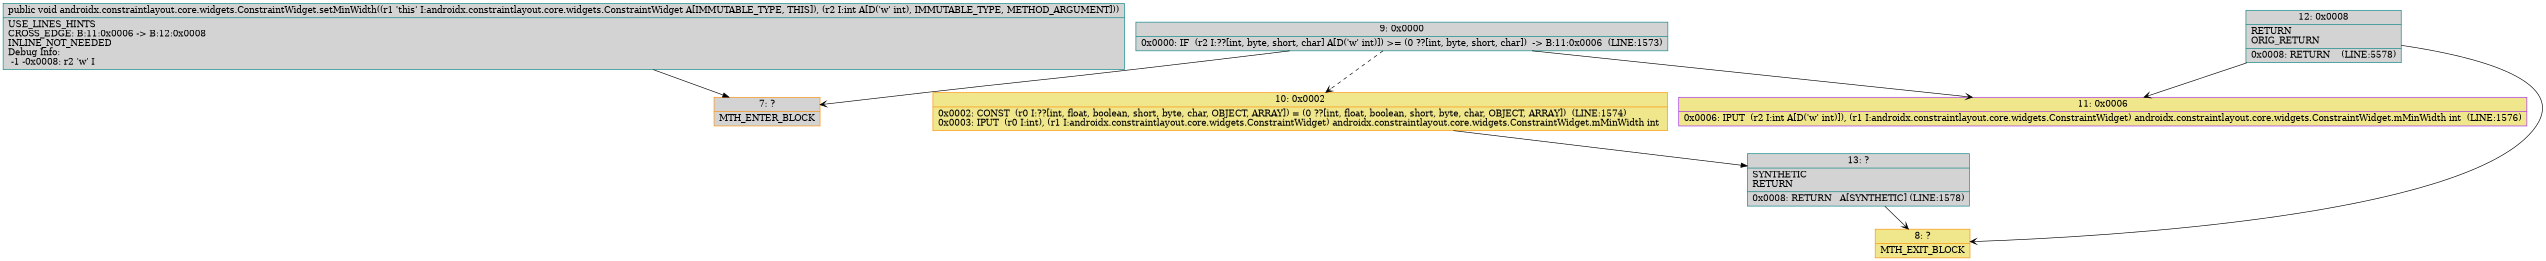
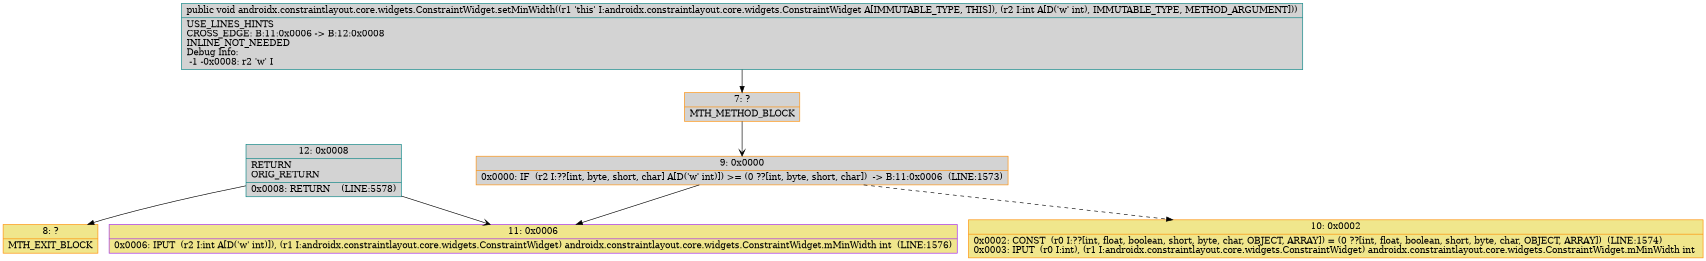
  digraph {
    node [color=darkorange fillcolor=lightgrey shape=record style=filled]
    edge [arrowhead=normal]
-   n1 [label="{7\:\ ?|MTH_ENTER_BLOCK\l}"]
-   n2 [color=teal label="{9\:\ 0x0000|0x0000: IF  (r2 I:??[int, byte, short, char] A[D('w' int)]) \>= (0 ??[int, byte, short, char])  \-\> B:11:0x0006  (LINE:1573)\l}"]
+   n1 [label="{7\:\ ?|MTH_METHOD_BLOCK\l}"]
+   n2 [label="{9\:\ 0x0000|0x0000: IF  (r2 I:??[int, byte, short, char] A[D('w' int)]) \>= (0 ??[int, byte, short, char])  \-\> B:11:0x0006  (LINE:1573)\l}"]
    n3 [fillcolor=khaki label="{10\:\ 0x0002|0x0002: CONST  (r0 I:??[int, float, boolean, short, byte, char, OBJECT, ARRAY]) = (0 ??[int, float, boolean, short, byte, char, OBJECT, ARRAY])  (LINE:1574)\l0x0003: IPUT  (r0 I:int), (r1 I:androidx.constraintlayout.core.widgets.ConstraintWidget) androidx.constraintlayout.core.widgets.ConstraintWidget.mMinWidth int \l}"]
    n4 [color=purple fillcolor=khaki label="{11\:\ 0x0006|0x0006: IPUT  (r2 I:int A[D('w' int)]), (r1 I:androidx.constraintlayout.core.widgets.ConstraintWidget) androidx.constraintlayout.core.widgets.ConstraintWidget.mMinWidth int  (LINE:1576)\l}"]
-   n5 [color=teal label="{13\:\ ?|SYNTHETIC\lRETURN\l|0x0008: RETURN   A[SYNTHETIC] (LINE:1578)\l}"]
    n6 [fillcolor=khaki label="{8\:\ ?|MTH_EXIT_BLOCK\l}"]
    n7 [color=teal label="{12\:\ 0x0008|RETURN\lORIG_RETURN\l|0x0008: RETURN    (LINE:5578)\l}"]
    n8 [color=teal label="{public void androidx.constraintlayout.core.widgets.ConstraintWidget.setMinWidth((r1 'this' I:androidx.constraintlayout.core.widgets.ConstraintWidget A[IMMUTABLE_TYPE, THIS]), (r2 I:int A[D('w' int), IMMUTABLE_TYPE, METHOD_ARGUMENT]))  | USE_LINES_HINTS\lCROSS_EDGE: B:11:0x0006 \-\> B:12:0x0008\lINLINE_NOT_NEEDED\lDebug Info:\l  \-1 \-0x0008: r2 'w' I\l}"]
-   n2 -> n1 [arrowhead=vee]
-   n2 -> n3 [arrowhead=vee style=dashed]
-   n2 -> n4 [arrowhead=vee]
-   n3 -> n5
-   n5 -> n6 [arrowhead=vee]
+   n1 -> n2 [arrowhead=vee]
+   n2 -> n3 [style=dashed]
+   n2 -> n4
    n7 -> n4 [arrowhead=vee]
-   n7 -> n6 [arrowhead=vee]
+   n7 -> n6
    n8 -> n1
  }
